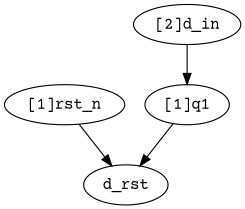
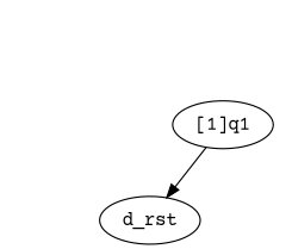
  strict digraph {
    fontname="Courier Prime"
    node [fontname="Courier Prime"]
    edge [fontname="Courier Prime"]
    "[1]q1" [complexity=2 importance=0.659574187302 rank=0.329787093651]
    n2 [complexity=0 importance=0.361702126305 label=d_rst rank=0.0]
-   "[1]rst_n" [complexity=1 importance=0.893617158959 rank=0.893617158959]
-   "[2]d_in" [complexity=4 importance=0.829787093651 rank=0.207446773413]
    "[1]q1" -> n2
-   "[1]rst_n" -> n2
-   "[2]d_in" -> "[1]q1"
  }
